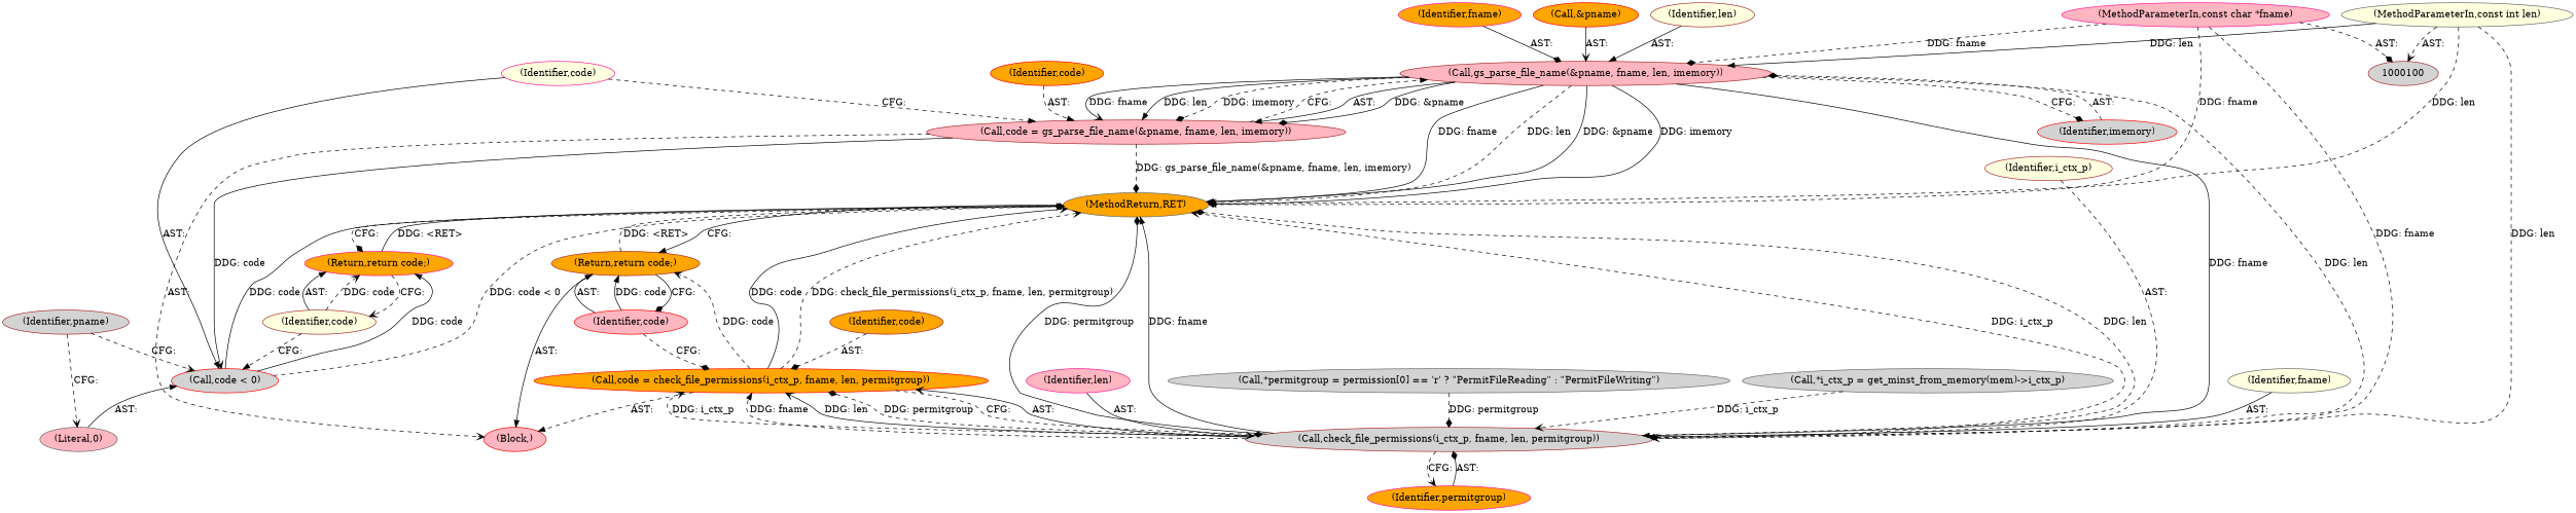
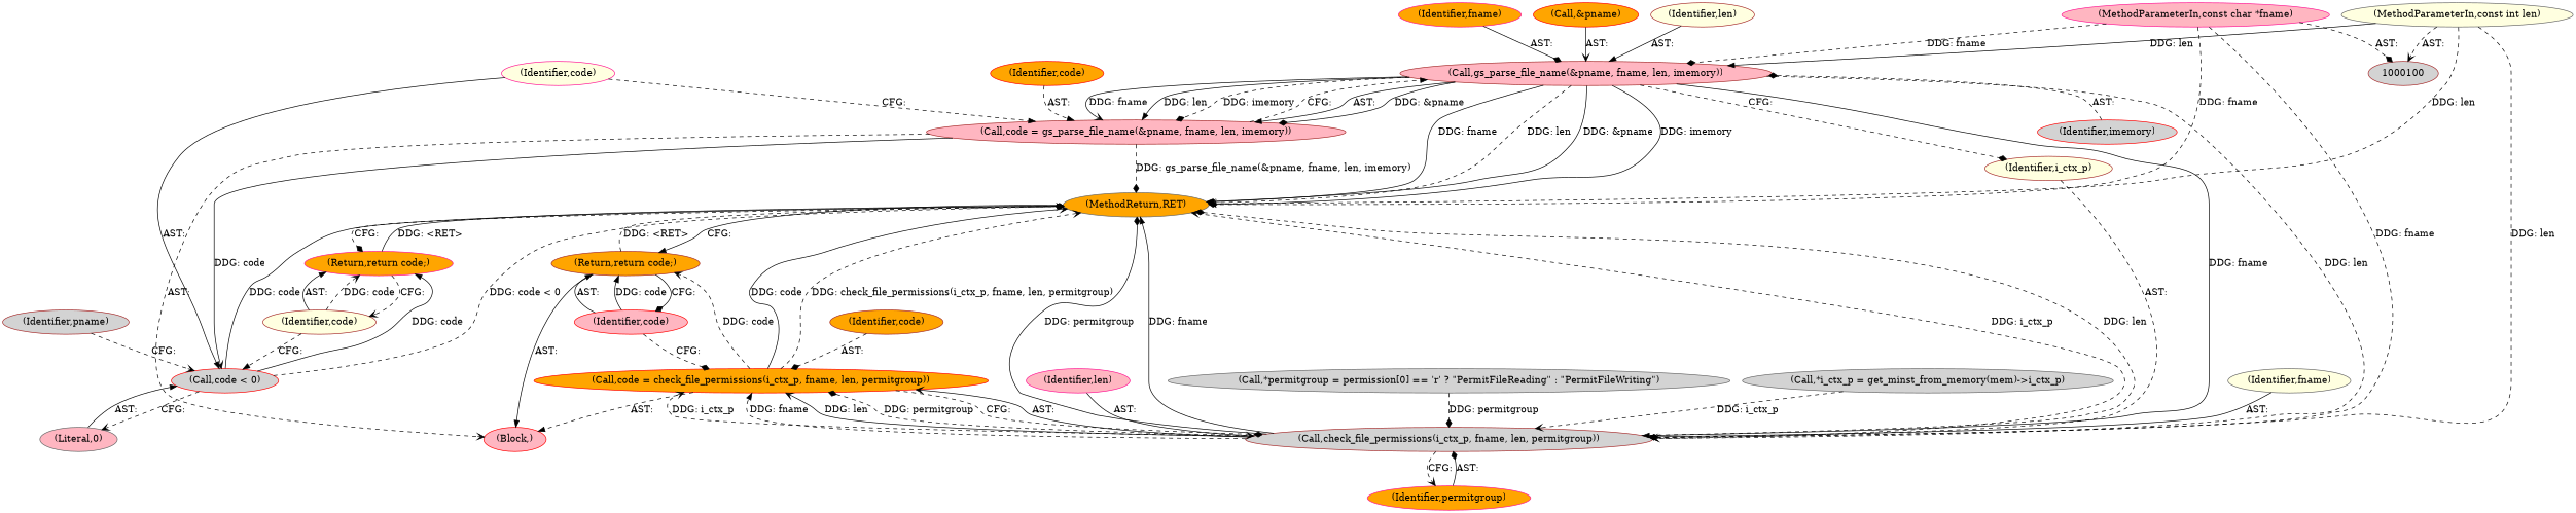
  digraph {
    node [color=brown fillcolor=orange style=filled]
    edge [arrowhead=normal style=dashed]
    n1 [fillcolor=lightpink label="(Call,gs_parse_file_name(&pname, fname, len, imemory))"]
    n2 [fillcolor=lightpink label="(Call,code = gs_parse_file_name(&pname, fname, len, imemory))"]
    n3 [fillcolor=lightgrey label="(Call,check_file_permissions(i_ctx_p, fname, len, permitgroup))"]
    n4 [color=gray40 label="(MethodReturn,RET)"]
    n5 [color=red fillcolor=lightgrey label="(Identifier,imemory)"]
    n6 [color=red fillcolor=lightgrey label="(Call,code < 0)"]
    n7 [color=red fillcolor=lightpink label="(Block,)"]
    n8 [color=red label="(Call,code = check_file_permissions(i_ctx_p, fname, len, permitgroup))"]
    n9 [color=deeppink label="(Identifier,permitgroup)"]
    n10 [color=deeppink label="(Return,return code;)"]
    n11 [label="(Return,return code;)"]
    n12 [color=deeppink fillcolor=lightpink label="(MethodParameterIn,const char *fname)"]
    1000100 [fillcolor=lightgrey]
    n14 [color=gray40 fillcolor=lightyellow label="(MethodParameterIn,const int len)"]
    n15 [color=gray40 fillcolor=lightpink label="(Literal,0)"]
    n16 [fillcolor=lightyellow label="(Identifier,code)"]
    n17 [color=red fillcolor=lightpink label="(Identifier,code)"]
    n18 [fillcolor=lightyellow label="(Identifier,i_ctx_p)"]
    n19 [color=deeppink fillcolor=lightpink label="(Identifier,len)"]
    n20 [color=red label="(Identifier,code)"]
    n21 [color=deeppink label="(Identifier,fname)"]
    n22 [color=gray40 fillcolor=lightgrey label="(Call,*permitgroup = permission[0] == 'r' ? \"PermitFileReading\" : \"PermitFileWriting\")"]
    n23 [label="(Identifier,code)"]
    n24 [color=gray40 fillcolor=lightgrey label="(Call,*i_ctx_p = get_minst_from_memory(mem)->i_ctx_p)"]
    n25 [color=gray40 fillcolor=lightyellow label="(Identifier,fname)"]
    n26 [color=red label="(Call,&pname)"]
    n27 [fillcolor=lightyellow label="(Identifier,len)"]
    n28 [color=deeppink fillcolor=lightyellow label="(Identifier,code)"]
    n29 [fillcolor=lightgrey label="(Identifier,pname)"]
    n1 -> n2 [label="AST: " style=solid]
    n1 -> n2 [arrowhead=diamond label="DDG: &pname" style=solid]
    n1 -> n2 [arrowhead=vee label="DDG: fname" style=solid]
    n1 -> n2 [label="DDG: len" style=solid]
    n1 -> n2 [arrowhead=diamond label="DDG: imemory"]
    n1 -> n3 [label="DDG: fname" style=solid]
    n1 -> n3 [arrowhead=vee label="DDG: len"]
    n1 -> n4 [arrowhead=vee label="DDG: len"]
    n1 -> n4 [label="DDG: &pname" style=solid]
    n1 -> n4 [label="DDG: imemory" style=solid]
    n1 -> n4 [label="DDG: fname" style=solid]
-   n1 -> n5 [arrowhead=diamond label="CFG: "]
+   n1 -> n18 [arrowhead=diamond label="CFG: "]
    n2 -> n1 [label="CFG: "]
    n2 -> n4 [arrowhead=diamond label="DDG: gs_parse_file_name(&pname, fname, len, imemory)"]
    n2 -> n6 [arrowhead=vee label="DDG: code" style=solid]
    n2 -> n7 [arrowhead=vee label="AST: "]
    n3 -> n4 [arrowhead=diamond label="DDG: permitgroup" style=solid]
    n3 -> n4 [label="DDG: fname" style=solid]
    n3 -> n4 [arrowhead=vee label="DDG: i_ctx_p"]
    n3 -> n4 [arrowhead=diamond label="DDG: len"]
    n3 -> n8 [arrowhead=vee label="AST: " style=solid]
    n3 -> n8 [arrowhead=vee label="DDG: i_ctx_p"]
    n3 -> n8 [label="DDG: fname"]
    n3 -> n8 [arrowhead=vee label="DDG: len" style=solid]
    n3 -> n8 [arrowhead=diamond label="DDG: permitgroup"]
    n3 -> n9 [arrowhead=vee label="CFG: "]
    n4 -> n10 [arrowhead=diamond label="CFG: "]
    n4 -> n11 [label="CFG: " style=solid]
    n5 -> n1 [arrowhead=diamond label="AST: "]
    n6 -> n4 [arrowhead=vee label="DDG: code < 0"]
    n6 -> n4 [label="DDG: code" style=solid]
    n6 -> n10 [label="DDG: code" style=solid]
-   n29 -> n15 [arrowhead=vee label="CFG: "]
+   n6 -> n15 [arrowhead=vee label="CFG: "]
    n8 -> n3 [arrowhead=diamond label="CFG: "]
    n8 -> n4 [arrowhead=vee label="DDG: check_file_permissions(i_ctx_p, fname, len, permitgroup)"]
    n8 -> n4 [arrowhead=vee label="DDG: code" style=solid]
    n8 -> n7 [label="AST: "]
    n8 -> n11 [arrowhead=vee label="DDG: code"]
    n9 -> n3 [arrowhead=diamond label="AST: " style=solid]
    n10 -> n4 [arrowhead=diamond label="DDG: <RET>" style=solid]
    n10 -> n16 [arrowhead=vee label="CFG: "]
    n11 -> n4 [arrowhead=diamond label="DDG: <RET>"]
    n11 -> n7 [label="AST: " style=solid]
    n11 -> n17 [arrowhead=diamond label="CFG: " style=solid]
    n12 -> n1 [arrowhead=diamond label="DDG: fname"]
    n12 -> n3 [arrowhead=diamond label="DDG: fname"]
    n12 -> n4 [arrowhead=diamond label="DDG: fname"]
    n12 -> 1000100 [arrowhead=diamond label="AST: "]
    n14 -> n1 [label="DDG: len" style=solid]
    n14 -> n3 [arrowhead=vee label="DDG: len"]
    n14 -> n4 [arrowhead=vee label="DDG: len"]
    n14 -> 1000100 [arrowhead=vee label="AST: "]
    n15 -> n6 [label="AST: " style=solid]
    n16 -> n6 [label="CFG: "]
    n16 -> n10 [label="AST: " style=solid]
    n16 -> n10 [arrowhead=vee label="DDG: code"]
    n17 -> n8 [arrowhead=diamond label="CFG: "]
    n17 -> n11 [label="AST: " style=solid]
    n17 -> n11 [label="DDG: code" style=solid]
    n18 -> n3 [arrowhead=diamond label="AST: "]
    n19 -> n3 [arrowhead=vee label="AST: " style=solid]
    n20 -> n2 [label="AST: "]
    n21 -> n1 [arrowhead=diamond label="AST: " style=solid]
    n22 -> n3 [arrowhead=diamond label="DDG: permitgroup"]
    n23 -> n8 [arrowhead=diamond label="AST: "]
    n24 -> n3 [arrowhead=vee label="DDG: i_ctx_p"]
    n25 -> n3 [label="AST: " style=solid]
    n26 -> n1 [arrowhead=vee label="AST: " style=solid]
    n27 -> n1 [label="AST: " style=solid]
    n28 -> n2 [label="CFG: "]
    n28 -> n6 [label="AST: " style=solid]
    n29 -> n6 [arrowhead=vee label="CFG: "]
  }
